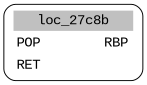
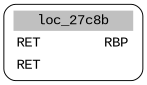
  digraph {
-   n1 [fontname="Courier New" label=<<table border="0" cellborder="0" cellpadding="3"><tr><td align="center" colspan="2" bgcolor="grey">loc_27c8b</td></tr><tr><td align="left">POP        RBP</td></tr><tr><td align="left">RET        </td></tr></table>> shape=Mrecord]
+   n1 [fontname="Courier New" label=<<table border="0" cellborder="0" cellpadding="3"><tr><td align="center" colspan="2" bgcolor="grey">loc_27c8b</td></tr><tr><td align="left">RET        RBP</td></tr><tr><td align="left">RET        </td></tr></table>> shape=Mrecord]
  }
